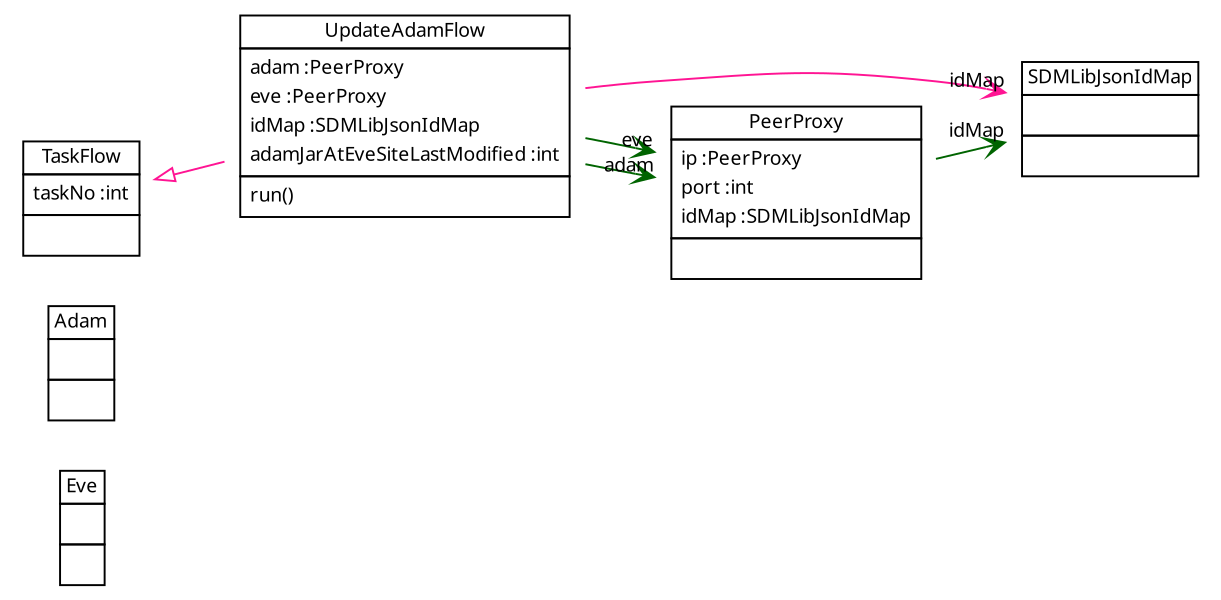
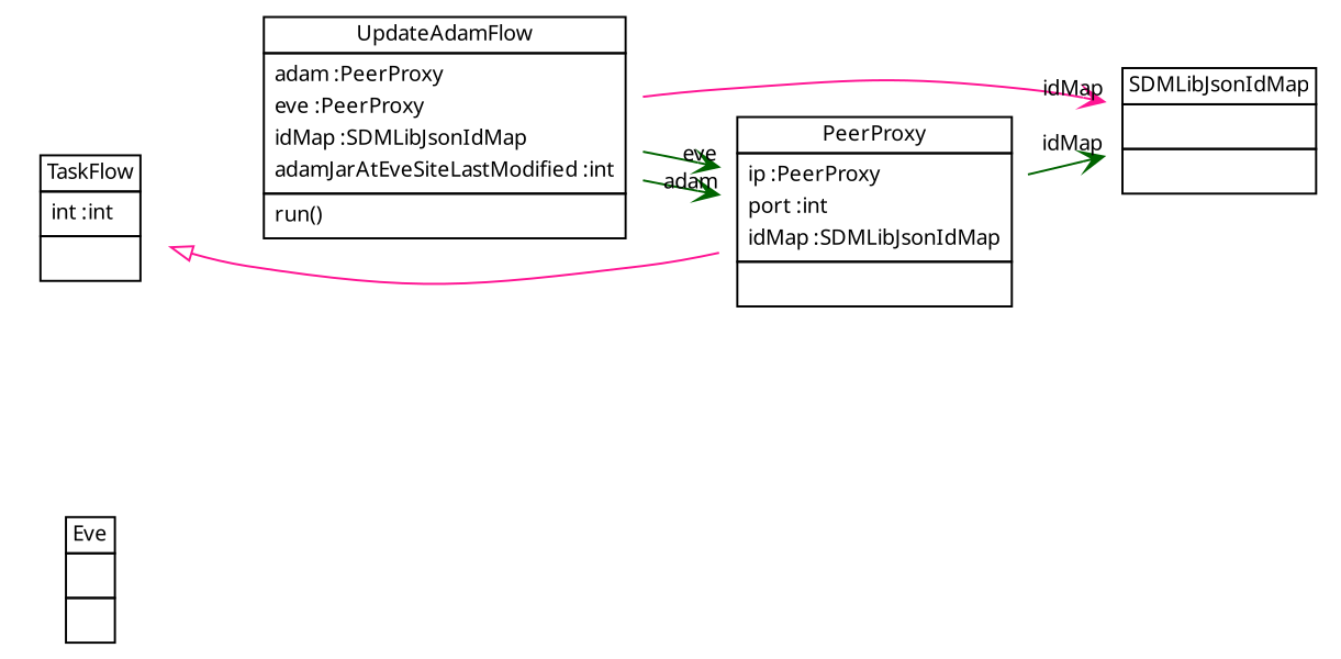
  digraph {
    fontname="Noto Sans"
    rankdir=LR
    node [fontname="Noto Sans" fontsize=10 shape=none]
    edge [color=darkgreen fontname="Noto Sans" fontsize=10 arrowhead=vee headlabel=idMap]
    n1 [label=<<table border='0' cellborder='1' cellspacing='0'> <tr> <td HREF="../examples/org/sdmlib/examples/adamandeve/Eve.java">Eve</td> </tr> <tr><td><table border='0' cellborder='0' cellspacing='0'> <tr><td> </td></tr> </table></td></tr> <tr><td><table border='0' cellborder='0' cellspacing='0'> <tr><td> </td></tr> </table></td></tr> </table>>]
-   n2 [label=<<table border='0' cellborder='1' cellspacing='0'> <tr> <td HREF="../examples/org/sdmlib/examples/adamandeve/Adam.java">Adam</td> </tr> <tr><td><table border='0' cellborder='0' cellspacing='0'> <tr><td> </td></tr> </table></td></tr> <tr><td><table border='0' cellborder='0' cellspacing='0'> <tr><td> </td></tr> </table></td></tr> </table>>]
-   n3 [label=<<table border='0' cellborder='1' cellspacing='0'> <tr> <td HREF="../examples/org/sdmlib/model/taskflows/TaskFlow.java">TaskFlow</td> </tr> <tr><td><table border='0' cellborder='0' cellspacing='0'> <tr><td align='left'>taskNo :int</td></tr>  </table></td></tr> <tr><td><table border='0' cellborder='0' cellspacing='0'> <tr><td> </td></tr> </table></td></tr> </table>>]
+   n3 [label=<<table border='0' cellborder='1' cellspacing='0'> <tr> <td HREF="../examples/org/sdmlib/model/taskflows/TaskFlow.java">TaskFlow</td> </tr> <tr><td><table border='0' cellborder='0' cellspacing='0'> <tr><td align='left'>int :int</td></tr>  </table></td></tr> <tr><td><table border='0' cellborder='0' cellspacing='0'> <tr><td> </td></tr> </table></td></tr> </table>>]
    n4 [label=<<table border='0' cellborder='1' cellspacing='0'> <tr> <td HREF="../examples/org/sdmlib/examples/adamandeve/UpdateAdamFlow.java">UpdateAdamFlow</td> </tr> <tr><td><table border='0' cellborder='0' cellspacing='0'> <tr><td align='left'>adam :PeerProxy</td></tr> <tr><td align='left'>eve :PeerProxy</td></tr> <tr><td align='left'>idMap :SDMLibJsonIdMap</td></tr> <tr><td align='left'>adamJarAtEveSiteLastModified :int</td></tr>  </table></td></tr> <tr><td><table border='0' cellborder='0' cellspacing='0'> <tr><td align='left'>run()</td></tr>  </table></td></tr> </table>>]
    n5 [label=<<table border='0' cellborder='1' cellspacing='0'> <tr> <td HREF="../examples/org/sdmlib/serialization/json/SDMLibJsonIdMap.java">SDMLibJsonIdMap</td> </tr> <tr><td><table border='0' cellborder='0' cellspacing='0'> <tr><td> </td></tr> </table></td></tr> <tr><td><table border='0' cellborder='0' cellspacing='0'> <tr><td> </td></tr> </table></td></tr> </table>>]
    n6 [label=<<table border='0' cellborder='1' cellspacing='0'> <tr> <td HREF="../examples/org/sdmlib/model/taskflows/PeerProxy.java">PeerProxy</td> </tr> <tr><td><table border='0' cellborder='0' cellspacing='0'> <tr><td align='left'>ip :PeerProxy</td></tr> <tr><td align='left'>port :int</td></tr> <tr><td align='left'>idMap :SDMLibJsonIdMap</td></tr>  </table></td></tr> <tr><td><table border='0' cellborder='0' cellspacing='0'> <tr><td> </td></tr> </table></td></tr> </table>>]
-   n3 -> n4 [arrowtail=empty color=deeppink dir=back arrowhead="" headlabel=""]
+   n3 -> n6 [arrowtail=empty color=deeppink dir=back arrowhead="" headlabel=""]
    n4 -> n5 [color=deeppink]
    n4 -> n6 [headlabel=adam]
    n4 -> n6 [headlabel=eve]
    n6 -> n5
  }
